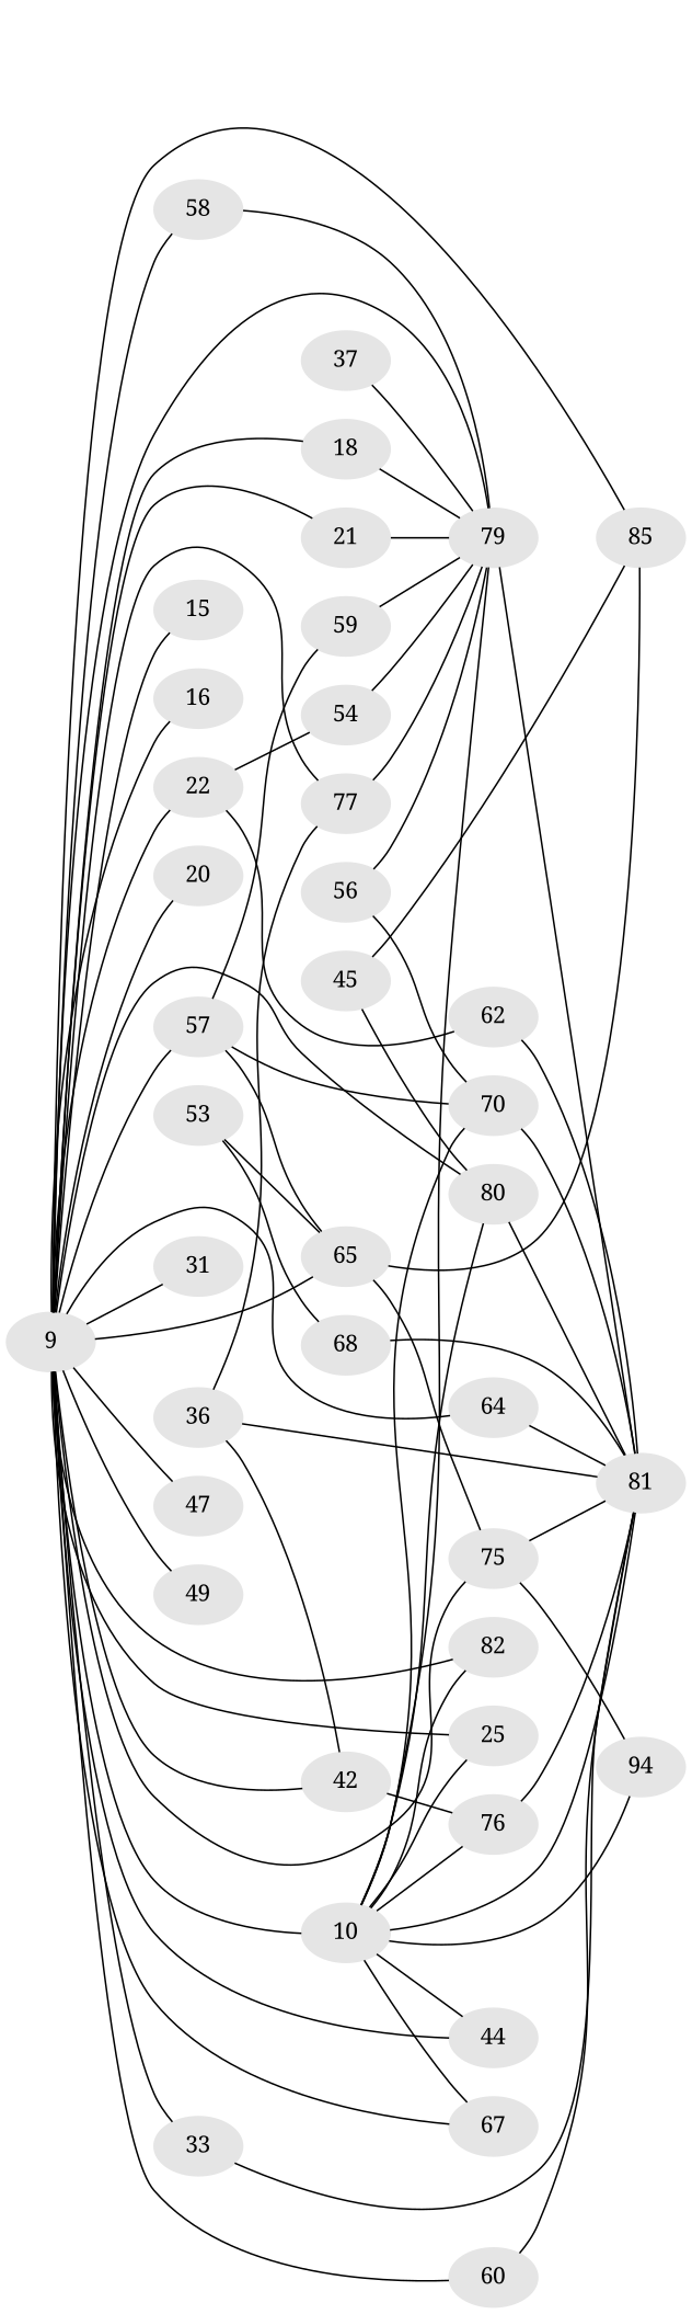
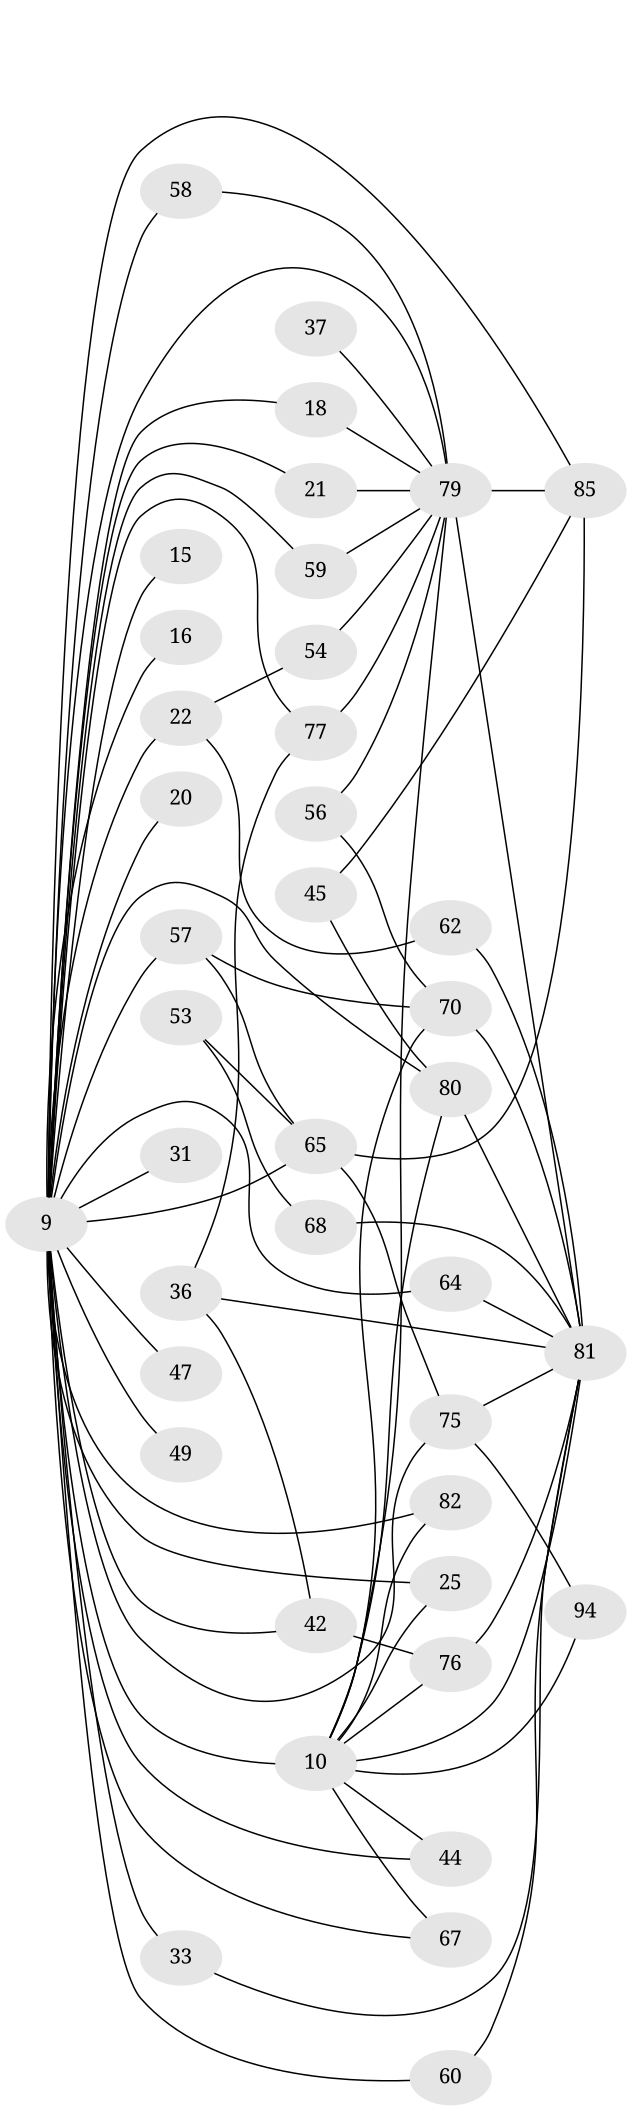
  graph {
    fontname="Noto Serif"
    rankdir=LR
    node [color=gray90 fontname="Noto Serif" style=filled]
    edge [fontname="Noto Serif"]
    9 [super="+3+2"]
    10 [super="+8"]
    15
    16
    18
    20
    21
    22
    25
    31
    33 [super="+26"]
    42 [super="+41"]
    44
    47
    49
    57 [super="+23"]
    58
    59
    60
    64 [super="+52"]
    65 [super="+12+34+55"]
    67
    75 [super="+74+73"]
    77 [super="+29+35"]
    79 [super="+5+72"]
    80 [super="+78"]
    82 [super="+71"]
    85 [super="+69+83"]
    81 [super="+51+7"]
    70 [super="+14"]
    76 [super="+46+48"]
    n32 [label=94]
    54
    62
    36 [super="+28"]
    37
    45
    53
    68
    56
    9 -- 10 [weight=8]
    9 -- 15 [weight=2]
    9 -- 16 [weight=2]
    9 -- 18
    9 -- 20
    9 -- 21
    9 -- 22 [weight=2]
    9 -- 25
    9 -- 31 [weight=2]
    9 -- 33 [weight=2]
    9 -- 42 [weight=2]
    9 -- 44
    9 -- 47 [weight=2]
    9 -- 49 [weight=2]
    9 -- 57
    9 -- 58
-   57 -- 59
+   9 -- 59
    9 -- 60
    9 -- 64
    9 -- 65 [weight=6]
    9 -- 67
    9 -- 75 [weight=5]
    9 -- 77
    9 -- 79 [weight=10]
    9 -- 80
    9 -- 82 [weight=2]
    9 -- 85 [weight=3]
    10 -- 25
    10 -- 44
    10 -- 67
    10 -- 79 [weight=4]
    10 -- 80 [weight=2]
    10 -- 82 [weight=2]
    10 -- 81 [weight=5]
    10 -- 70 [weight=2]
    10 -- 76
    10 -- n32
    18 -- 79
    21 -- 79
    22 -- 54
    22 -- 62
    33 -- 81
    42 -- 76
    57 -- 65
    57 -- 70
    58 -- 79
    59 -- 79
    60 -- 81
    64 -- 81
    65 -- 75 [weight=2]
    65 -- 85 [weight=2]
    75 -- 81 [weight=4]
    75 -- n32
    77 -- 79
+   79 -- 85
    79 -- 81 [weight=5]
    80 -- 81
    70 -- 81
    76 -- 81
    54 -- 79
    62 -- 81
    36 -- 42
    36 -- 77
    36 -- 81 [weight=3]
    37 -- 79
    45 -- 80
    45 -- 85
    53 -- 65 [weight=2]
    53 -- 68
    68 -- 81
    56 -- 79
    56 -- 70
  }
